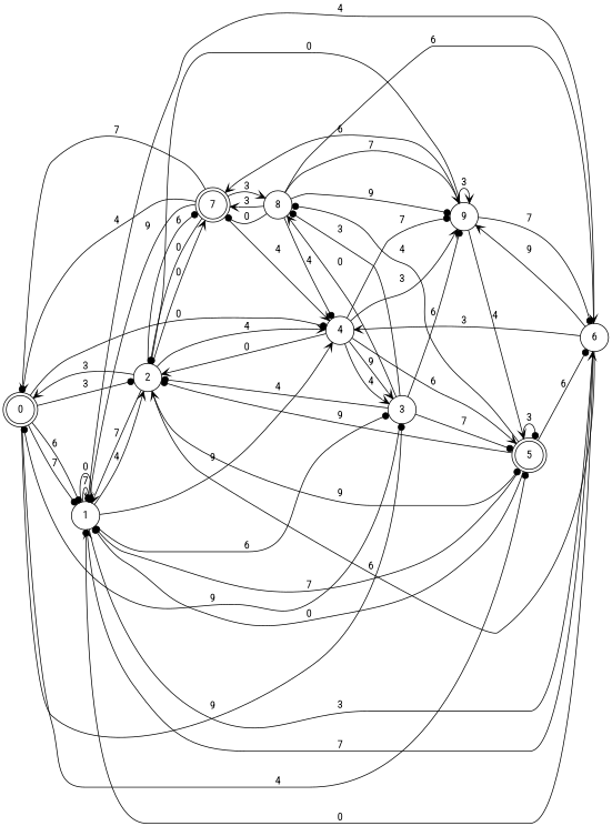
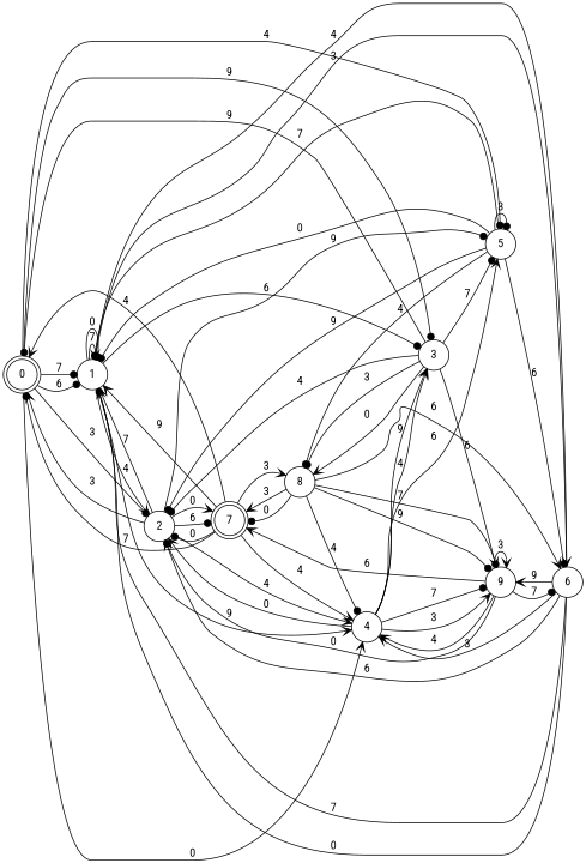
  digraph {
    fontname="Roboto Condensed"
    rankdir=LR
    node [fontname="Roboto Condensed" shape=circle]
    edge [arrowhead=dot fontname="Roboto Condensed"]
    n1 [label=0 shape=doublecircle]
    n2 [label=1]
    n3 [label=2]
    n4 [label=3]
    n5 [label=4]
-   n6 [label=5 shape=doublecircle]
+   n6 [label=5]
    n7 [label=6]
    n8 [label=7 shape=doublecircle]
    n9 [label=8]
    n10 [label=9]
    n1 -> n2 [label=7]
    n1 -> n2 [label=6]
    n1 -> n3 [label=3]
    n1 -> n4 [label=9]
-   n1 -> n5 [label=0]
+   n1 -> n5 [arrowhead=vee label=0]
    n1 -> n6 [label=4]
    n2 -> n2 [arrowhead=vee label=7]
    n2 -> n2 [label=0]
    n2 -> n3 [arrowhead=vee label=4]
    n2 -> n4 [label=6]
    n2 -> n5 [arrowhead=vee label=9]
    n2 -> n7 [arrowhead=vee label=3]
    n3 -> n1 [arrowhead=vee label=3]
    n3 -> n2 [arrowhead=vee label=7]
    n3 -> n5 [arrowhead=vee label=4]
    n3 -> n6 [label=9]
    n3 -> n8 [arrowhead=vee label=0]
    n3 -> n8 [label=6]
    n4 -> n1 [label=9]
    n4 -> n3 [label=4]
    n4 -> n6 [label=7]
    n4 -> n9 [label=3]
    n4 -> n9 [arrowhead=vee label=0]
    n4 -> n10 [label=6]
    n5 -> n3 [arrowhead=vee label=0]
    n5 -> n4 [arrowhead=vee label=9]
    n5 -> n4 [arrowhead=vee label=4]
    n5 -> n6 [arrowhead=vee label=6]
    n5 -> n10 [label=7]
    n5 -> n10 [arrowhead=vee label=3]
    n6 -> n2 [label=7]
    n6 -> n2 [label=0]
    n6 -> n3 [label=9]
    n6 -> n6 [label=3]
    n6 -> n7 [label=6]
    n6 -> n9 [label=4]
    n7 -> n2 [arrowhead=vee label=7]
    n7 -> n2 [label=0]
    n7 -> n2 [label=4]
    n7 -> n3 [arrowhead=vee label=6]
    n7 -> n5 [arrowhead=vee label=3]
    n7 -> n10 [arrowhead=vee label=9]
    n8 -> n1 [label=7]
    n8 -> n1 [arrowhead=vee label=4]
    n8 -> n2 [arrowhead=vee label=9]
    n8 -> n3 [label=0]
    n8 -> n5 [arrowhead=vee label=4]
    n8 -> n9 [arrowhead=vee label=3]
    n9 -> n5 [label=4]
    n9 -> n7 [arrowhead=vee label=6]
    n9 -> n8 [arrowhead=vee label=3]
    n9 -> n8 [label=0]
    n9 -> n10 [arrowhead=vee label=7]
    n9 -> n10 [label=9]
    n10 -> n3 [label=0]
-   n10 -> n6 [arrowhead=vee label=4]
+   n10 -> n5 [arrowhead=vee label=4]
    n10 -> n7 [label=7]
    n10 -> n8 [arrowhead=vee label=6]
    n10 -> n10 [arrowhead=vee label=3]
  }
